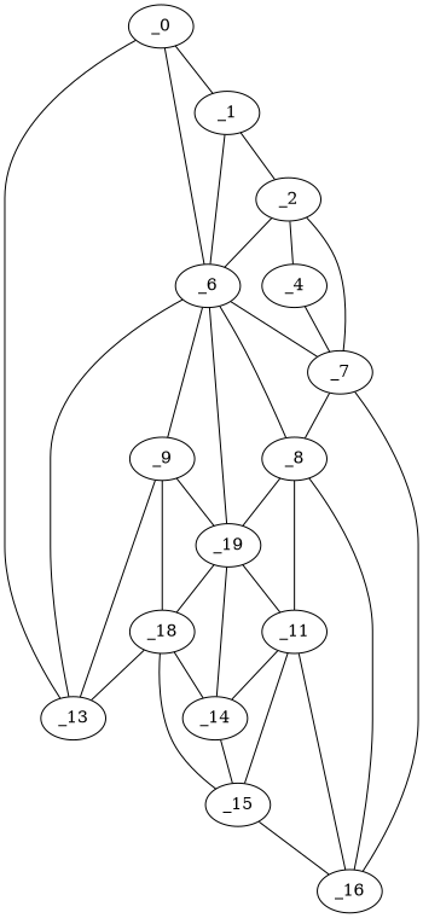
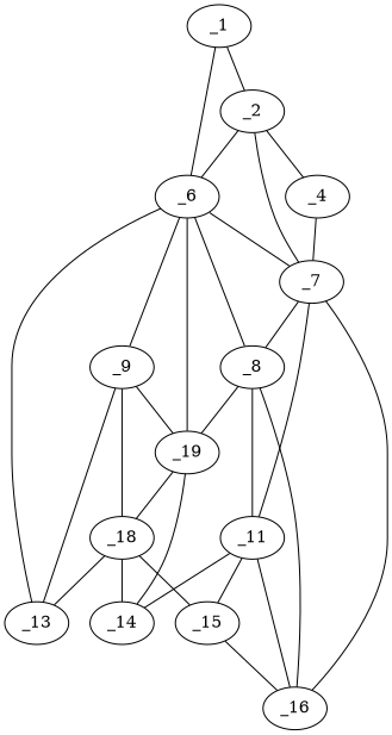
  graph {
    edge [valence=2]
-   _0 [x=9 y=85]
    _1 [x=11 y=47]
    _6 [x=29 y=89]
    _13 [x=108 y=106]
    _2 [x=18 y=33]
    _7 [x=56 y=20]
    _8 [x=66 y=23]
    _9 [x=94 y=93]
    n9 [label=_19 x=102 y=58]
    _4 [x=23 y=27]
    _16 [x=122 y=30]
    _11 [x=106 y=43]
    n13 [label=_18 x=107 y=90]
    _14 [x=109 y=52]
    _15 [x=120 y=49]
-   _0 -- _1 [valence=1]
-   _0 -- _6 [valence=1]
-   _0 -- _13 [valence=1]
    _1 -- _6 [valence=1]
    _1 -- _2 [valence=1]
    _6 -- _13 [valence=1]
    _6 -- _7 [valence=1]
    _6 -- _8
    _6 -- _9 [valence=1]
    _6 -- n9
    _2 -- _6
    _2 -- _7
    _2 -- _4 [valence=1]
    _7 -- _8 [valence=1]
    _7 -- _16 [valence=1]
    _8 -- n9
    _8 -- _16
    _8 -- _11
    _9 -- _13
    _9 -- n9 [valence=1]
    _9 -- n13
-   n9 -- _11
+   _7 -- _11
    n9 -- n13
    n9 -- _14 [valence=1]
    _4 -- _7
    _11 -- _16
    _11 -- _14 [valence=1]
    _11 -- _15
    n13 -- _13 [valence=1]
    n13 -- _14
    n13 -- _15
-   _14 -- _15
    _15 -- _16 [valence=1]
  }
